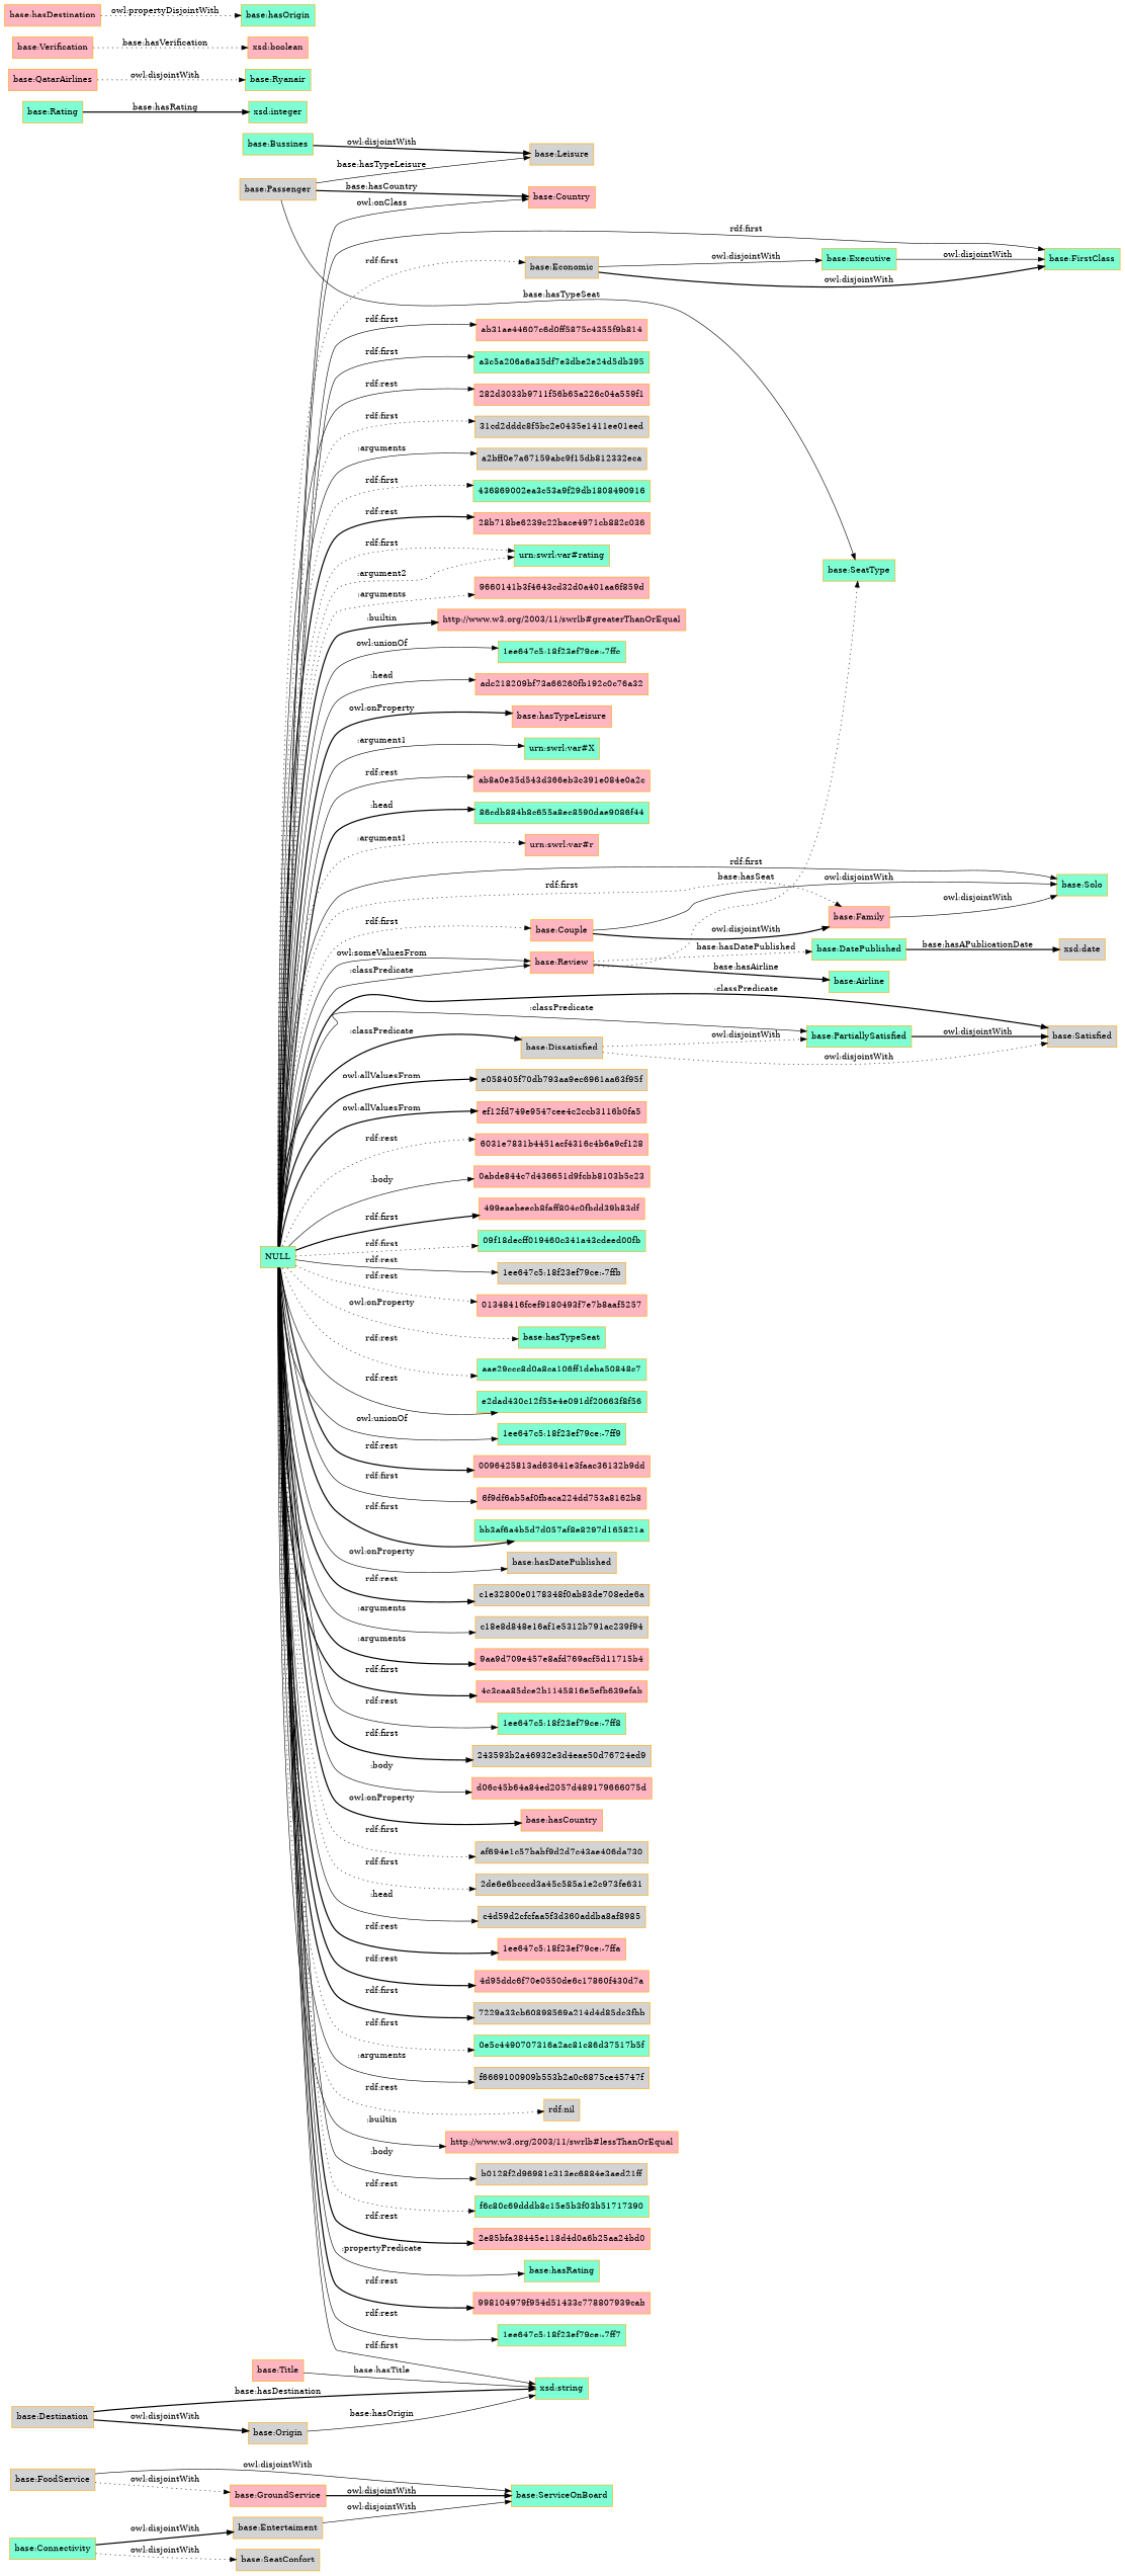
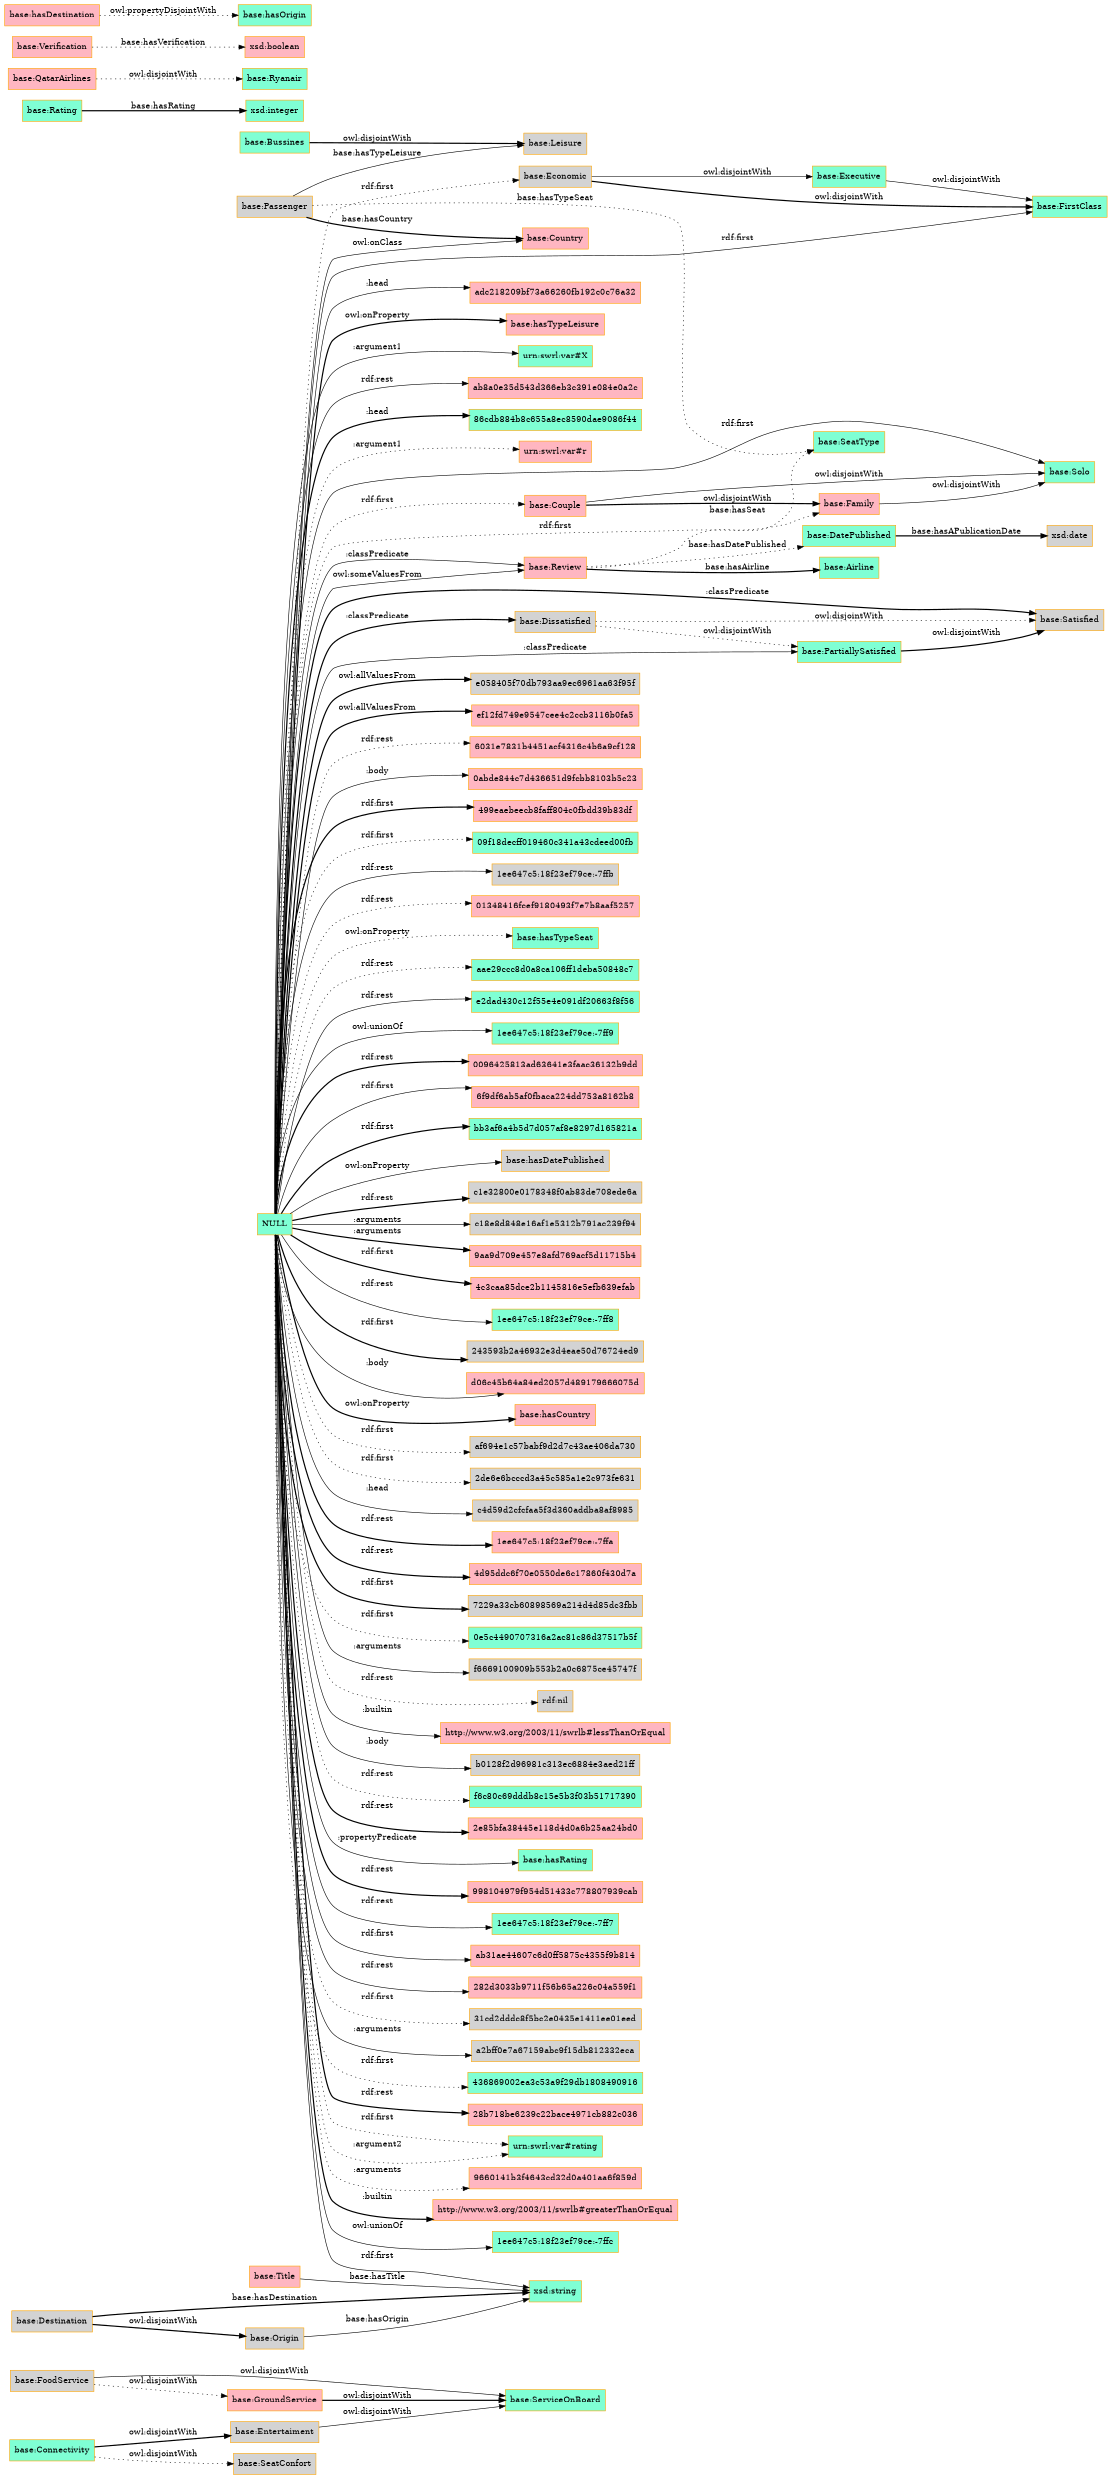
  digraph {
    rankdir=LR
    node [color=orange fillcolor=lightpink shape=rectangle style=filled]
    edge [style=solid]
    "base:FoodService" [fillcolor=lightgrey]
    "base:ServiceOnBoard" [fillcolor=aquamarine]
    "base:GroundService"
    "base:Entertaiment" [fillcolor=lightgrey]
    "base:SeatConfort" [fillcolor=lightgrey]
    "base:Bussines" [fillcolor=aquamarine]
    "base:Leisure" [fillcolor=lightgrey]
    "base:Executive" [fillcolor=aquamarine]
    "base:FirstClass" [fillcolor=aquamarine]
    "base:Connectivity" [fillcolor=aquamarine]
    "base:Economic" [fillcolor=lightgrey]
    "base:Rating" [fillcolor=aquamarine]
    "xsd:integer" [fillcolor=aquamarine]
    "base:DatePublished" [fillcolor=aquamarine]
    "xsd:date" [fillcolor=lightgrey]
    "base:Ryanair" [fillcolor=aquamarine]
    "base:QatarAirlines"
    "base:Couple"
    "base:Family"
    "base:Solo" [fillcolor=aquamarine]
    "base:Verification"
    "xsd:boolean"
    "base:Passenger" [fillcolor=lightgrey]
    "base:Country"
    "base:SeatType" [fillcolor=aquamarine]
    "xsd:string" [fillcolor=aquamarine]
    "base:Title"
    "base:Review"
    "base:Airline" [fillcolor=aquamarine]
    "base:Origin" [fillcolor=lightgrey]
    "base:Dissatisfied" [fillcolor=lightgrey]
    "base:Satisfied" [fillcolor=lightgrey]
    "base:PartiallySatisfied" [fillcolor=aquamarine]
    "base:Destination" [fillcolor=lightgrey]
    NULL [fillcolor=aquamarine]
    e058405f70db793aa9ec6961aa63f95f [fillcolor=lightgrey]
    ef12fd749e9547cee4c2ccb3116b0fa5
    "6031e7831b4451acf4316c4b6a9cf128"
    "0abde844c7d436651d9fcbb8103b5c23"
    "499eaebeecb8faff804c0fbdd39b83df"
    "09f18decff019460c341a43cdeed00fb" [fillcolor=aquamarine]
    "1ee647c5:18f23ef79ce:-7ffb" [fillcolor=lightgrey]
    "01348416fcef9180493f7e7b8aaf5257"
    "base:hasTypeSeat" [fillcolor=aquamarine]
    aae29ccc8d0a8ca106ff1deba50848c7 [fillcolor=aquamarine]
    e2dad430c12f55e4e091df20663f8f56 [fillcolor=aquamarine]
    "1ee647c5:18f23ef79ce:-7ff9" [fillcolor=aquamarine]
    "0096425813ad63641e3faac36132b9dd"
    "6f9df6ab5af0fbaca224dd753a8162b8"
    bb3af6a4b5d7d057af8e8297d165821a [fillcolor=aquamarine]
    "base:hasDatePublished" [fillcolor=lightgrey]
    c1e32800e0178348f0ab83de708ede6a [fillcolor=lightgrey]
    c18e8d848e16af1e5312b791ac239f94 [fillcolor=lightgrey]
    "9aa9d709e457e8afd769acf5d11715b4"
    "4c3caa85dce2b1145816e5efb639efab"
    "1ee647c5:18f23ef79ce:-7ff8" [fillcolor=aquamarine]
    "243593b2a46932e3d4eae50d76724ed9" [fillcolor=lightgrey]
    d06c45b64a84ed2057d489179666075d
    "base:hasCountry"
    af694e1c57babf9d2d7c43ae406da730 [fillcolor=lightgrey]
    "2de6e6bcccd3a45c585a1e2c973fe631" [fillcolor=lightgrey]
    c4d59d2cfcfaa5f3d360addba8af8985 [fillcolor=lightgrey]
    "1ee647c5:18f23ef79ce:-7ffa"
    "4d95ddc6f70e0550de6c17860f430d7a"
    "7229a33cb60898569a214d4d85dc3fbb" [fillcolor=lightgrey]
    "0e5c4490707316a2ac81c86d37517b5f" [fillcolor=aquamarine]
    f6669100909b553b2a0c6875ce45747f [fillcolor=lightgrey]
    "rdf:nil" [fillcolor=lightgrey]
    "http://www.w3.org/2003/11/swrlb#lessThanOrEqual"
    b0128f2d96981c313ec6884e3aed21ff [fillcolor=lightgrey]
    f6c80c69dddb8c15e5b3f03b51717390 [fillcolor=aquamarine]
    "2e85bfa38445e118d4d0a6b25aa24bd0"
    "base:hasRating" [fillcolor=aquamarine]
    "998104979f954d51433c778807939cab"
    "1ee647c5:18f23ef79ce:-7ff7" [fillcolor=aquamarine]
    ab31ae44607c6d0ff5875c4355f9b814
-   a3c5a206a6a35df7e3dbe2e24d5db395 [fillcolor=aquamarine]
    "282d3033b9711f56b65a226c04a559f1"
    "31cd2dddc8f5bc2e0435e1411ee01eed" [fillcolor=lightgrey]
    a2bff0e7a67159abc9f15db812332eca [fillcolor=lightgrey]
    "436869002ea3c53a9f29db1808490916" [fillcolor=aquamarine]
    "28b718be6239c22bace4971cb882c036"
    "urn:swrl:var#rating" [fillcolor=aquamarine]
    "9660141b3f4643cd32d0a401aa6f859d"
    "http://www.w3.org/2003/11/swrlb#greaterThanOrEqual"
    "1ee647c5:18f23ef79ce:-7ffc" [fillcolor=aquamarine]
    adc218209bf73a66260fb192c0c76a32
    "base:hasTypeLeisure"
    "urn:swrl:var#X" [fillcolor=aquamarine]
    ab8a0e35d543d366eb3c391e084e0a2c
    "86cdb884b8c655a8ec8590dae9086f44" [fillcolor=aquamarine]
    "urn:swrl:var#r"
    "base:hasOrigin" [fillcolor=aquamarine]
    "base:hasDestination"
    "base:FoodService" -> "base:ServiceOnBoard" [label="owl:disjointWith"]
    "base:FoodService" -> "base:GroundService" [label="owl:disjointWith" style=dotted]
    "base:GroundService" -> "base:ServiceOnBoard" [label="owl:disjointWith" style=bold]
    "base:Entertaiment" -> "base:ServiceOnBoard" [label="owl:disjointWith"]
    "base:Bussines" -> "base:Leisure" [label="owl:disjointWith" style=bold]
    "base:Executive" -> "base:FirstClass" [label="owl:disjointWith"]
    "base:Connectivity" -> "base:Entertaiment" [label="owl:disjointWith" style=bold]
    "base:Connectivity" -> "base:SeatConfort" [label="owl:disjointWith" style=dotted]
    "base:Economic" -> "base:Executive" [label="owl:disjointWith"]
    "base:Economic" -> "base:FirstClass" [label="owl:disjointWith" style=bold]
    "base:Rating" -> "xsd:integer" [label="base:hasRating" style=bold]
    "base:DatePublished" -> "xsd:date" [label="base:hasAPublicationDate" style=bold]
    "base:QatarAirlines" -> "base:Ryanair" [label="owl:disjointWith" style=dotted]
    "base:Couple" -> "base:Family" [label="owl:disjointWith" style=bold]
    "base:Couple" -> "base:Solo" [label="owl:disjointWith"]
    "base:Family" -> "base:Solo" [label="owl:disjointWith"]
    "base:Verification" -> "xsd:boolean" [label="base:hasVerification" style=dotted]
    "base:Passenger" -> "base:Leisure" [label="base:hasTypeLeisure"]
    "base:Passenger" -> "base:Country" [label="base:hasCountry" style=bold]
-   "base:Passenger" -> "base:SeatType" [label="base:hasTypeSeat"]
+   "base:Passenger" -> "base:SeatType" [label="base:hasTypeSeat" style=dotted]
    "base:Title" -> "xsd:string" [label="base:hasTitle"]
    "base:Review" -> "base:DatePublished" [label="base:hasDatePublished" style=dotted]
    "base:Review" -> "base:SeatType" [label="base:hasSeat" style=dotted]
    "base:Review" -> "base:Airline" [label="base:hasAirline" style=bold]
    "base:Origin" -> "xsd:string" [label="base:hasOrigin"]
    "base:Dissatisfied" -> "base:Satisfied" [label="owl:disjointWith" style=dotted]
    "base:Dissatisfied" -> "base:PartiallySatisfied" [label="owl:disjointWith" style=dotted]
    "base:PartiallySatisfied" -> "base:Satisfied" [label="owl:disjointWith" style=bold]
    "base:Destination" -> "xsd:string" [label="base:hasDestination" style=bold]
    "base:Destination" -> "base:Origin" [label="owl:disjointWith" style=bold]
    NULL -> "base:FirstClass" [label="rdf:first"]
    NULL -> "base:Economic" [label="rdf:first" style=dotted]
    NULL -> "base:Couple" [label="rdf:first" style=dotted]
    NULL -> "base:Family" [label="rdf:first" style=dotted]
    NULL -> "base:Solo" [label="rdf:first"]
    NULL -> "base:Country" [label="owl:onClass"]
    NULL -> "xsd:string" [label="rdf:first"]
    NULL -> "base:Review" [label=":classPredicate"]
    NULL -> "base:Review" [label="owl:someValuesFrom"]
    NULL -> "base:Dissatisfied" [label=":classPredicate" style=bold]
    NULL -> "base:Satisfied" [label=":classPredicate" style=bold]
    NULL -> "base:PartiallySatisfied" [label=":classPredicate"]
    NULL -> e058405f70db793aa9ec6961aa63f95f [label="owl:allValuesFrom" style=bold]
    NULL -> ef12fd749e9547cee4c2ccb3116b0fa5 [label="owl:allValuesFrom" style=bold]
    NULL -> "6031e7831b4451acf4316c4b6a9cf128" [label="rdf:rest" style=dotted]
    NULL -> "0abde844c7d436651d9fcbb8103b5c23" [label=":body"]
    NULL -> "499eaebeecb8faff804c0fbdd39b83df" [label="rdf:first" style=bold]
    NULL -> "09f18decff019460c341a43cdeed00fb" [label="rdf:first" style=dotted]
    NULL -> "1ee647c5:18f23ef79ce:-7ffb" [label="rdf:rest"]
    NULL -> "01348416fcef9180493f7e7b8aaf5257" [label="rdf:rest" style=dotted]
    NULL -> "base:hasTypeSeat" [label="owl:onProperty" style=dotted]
    NULL -> aae29ccc8d0a8ca106ff1deba50848c7 [label="rdf:rest" style=dotted]
    NULL -> e2dad430c12f55e4e091df20663f8f56 [label="rdf:rest"]
    NULL -> "1ee647c5:18f23ef79ce:-7ff9" [label="owl:unionOf"]
    NULL -> "0096425813ad63641e3faac36132b9dd" [label="rdf:rest" style=bold]
    NULL -> "6f9df6ab5af0fbaca224dd753a8162b8" [label="rdf:first"]
    NULL -> bb3af6a4b5d7d057af8e8297d165821a [label="rdf:first" style=bold]
    NULL -> "base:hasDatePublished" [label="owl:onProperty"]
    NULL -> c1e32800e0178348f0ab83de708ede6a [label="rdf:rest" style=bold]
    NULL -> c18e8d848e16af1e5312b791ac239f94 [label=":arguments"]
    NULL -> "9aa9d709e457e8afd769acf5d11715b4" [label=":arguments" style=bold]
    NULL -> "4c3caa85dce2b1145816e5efb639efab" [label="rdf:first" style=bold]
    NULL -> "1ee647c5:18f23ef79ce:-7ff8" [label="rdf:rest"]
    NULL -> "243593b2a46932e3d4eae50d76724ed9" [label="rdf:first" style=bold]
    NULL -> d06c45b64a84ed2057d489179666075d [label=":body"]
    NULL -> "base:hasCountry" [label="owl:onProperty" style=bold]
    NULL -> af694e1c57babf9d2d7c43ae406da730 [label="rdf:first" style=dotted]
    NULL -> "2de6e6bcccd3a45c585a1e2c973fe631" [label="rdf:first" style=dotted]
    NULL -> c4d59d2cfcfaa5f3d360addba8af8985 [label=":head"]
    NULL -> "1ee647c5:18f23ef79ce:-7ffa" [label="rdf:rest" style=bold]
    NULL -> "4d95ddc6f70e0550de6c17860f430d7a" [label="rdf:rest" style=bold]
    NULL -> "7229a33cb60898569a214d4d85dc3fbb" [label="rdf:first" style=bold]
    NULL -> "0e5c4490707316a2ac81c86d37517b5f" [label="rdf:first" style=dotted]
    NULL -> f6669100909b553b2a0c6875ce45747f [label=":arguments"]
    NULL -> "rdf:nil" [label="rdf:rest" style=dotted]
    NULL -> "http://www.w3.org/2003/11/swrlb#lessThanOrEqual" [label=":builtin"]
    NULL -> b0128f2d96981c313ec6884e3aed21ff [label=":body"]
    NULL -> f6c80c69dddb8c15e5b3f03b51717390 [label="rdf:rest" style=dotted]
    NULL -> "2e85bfa38445e118d4d0a6b25aa24bd0" [label="rdf:rest" style=bold]
    NULL -> "base:hasRating" [label=":propertyPredicate"]
    NULL -> "998104979f954d51433c778807939cab" [label="rdf:rest" style=bold]
    NULL -> "1ee647c5:18f23ef79ce:-7ff7" [label="rdf:rest"]
    NULL -> ab31ae44607c6d0ff5875c4355f9b814 [label="rdf:first"]
-   NULL -> a3c5a206a6a35df7e3dbe2e24d5db395 [label="rdf:first"]
    NULL -> "282d3033b9711f56b65a226c04a559f1" [label="rdf:rest"]
    NULL -> "31cd2dddc8f5bc2e0435e1411ee01eed" [label="rdf:first" style=dotted]
    NULL -> a2bff0e7a67159abc9f15db812332eca [label=":arguments"]
    NULL -> "436869002ea3c53a9f29db1808490916" [label="rdf:first" style=dotted]
    NULL -> "28b718be6239c22bace4971cb882c036" [label="rdf:rest" style=bold]
    NULL -> "urn:swrl:var#rating" [label="rdf:first" style=dotted]
    NULL -> "urn:swrl:var#rating" [label=":argument2" style=dotted]
    NULL -> "9660141b3f4643cd32d0a401aa6f859d" [label=":arguments" style=dotted]
    NULL -> "http://www.w3.org/2003/11/swrlb#greaterThanOrEqual" [label=":builtin" style=bold]
    NULL -> "1ee647c5:18f23ef79ce:-7ffc" [label="owl:unionOf"]
    NULL -> adc218209bf73a66260fb192c0c76a32 [label=":head"]
    NULL -> "base:hasTypeLeisure" [label="owl:onProperty" style=bold]
    NULL -> "urn:swrl:var#X" [label=":argument1"]
    NULL -> ab8a0e35d543d366eb3c391e084e0a2c [label="rdf:rest"]
    NULL -> "86cdb884b8c655a8ec8590dae9086f44" [label=":head" style=bold]
    NULL -> "urn:swrl:var#r" [label=":argument1" style=dotted]
    "base:hasDestination" -> "base:hasOrigin" [label="owl:propertyDisjointWith" style=dotted]
  }
